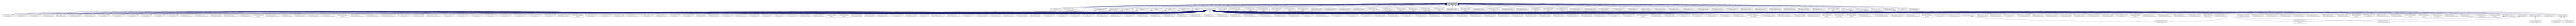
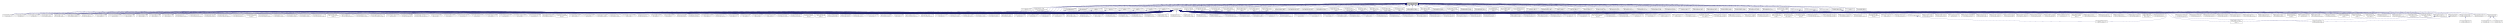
  digraph {
    fontname="JetBrains Mono"
    node [color=black fillcolor=white fontname="JetBrains Mono" fontsize=10 shape=record style=filled]
    edge [color=midnightblue dir=back fontname="JetBrains Mono" fontsize=10 labelfontname=Helvetica labelfontsize=10 style=solid]
    n1 [fillcolor=grey75 fontcolor=black height=0.2 label="drivers/include/periph\l/adc.h" width=0.4]
    n2 [height=0.2 label="cpu/esp32/include/adc\l_arch.h" width=0.4]
    n3 [height=0.2 label="boards/adafruit-grand\l-central-m4-express/include\l/arduino_iomap.h" width=0.4]
    n4 [height=0.2 label="boards/adafruit-metro\l-m4-express/include/arduino\l_iomap.h" width=0.4]
    n5 [height=0.2 label="boards/common/arduino\l-atmega/include/arduino\l_iomap.h" width=0.4]
    n6 [height=0.2 label="boards/common/arduino\l-due/include/arduino\l_iomap.h" width=0.4]
    n7 [height=0.2 label="boards/common/arduino\l-mkr/include/arduino\l_iomap.h" width=0.4]
    n8 [height=0.2 label="boards/common/arduino\l-zero/include/arduino\l_iomap.h" width=0.4]
    n9 [height=0.2 label="boards/common/nucleo144\l/include/arduino_iomap.h" width=0.4]
    n10 [height=0.2 label="boards/common/nucleo32\l/include/arduino_iomap.h" width=0.4]
    n11 [height=0.2 label="boards/common/nucleo64\l/include/arduino_iomap.h" width=0.4]
    n12 [height=0.2 label="boards/common/silabs\l/include/arduino_iomap.h" width=0.4]
    n13 [height=0.2 label="boards/common/slwstk6000b\l/include/board.h" width=0.4]
    n14 [height=0.2 label="boards/esp32-heltec\l-lora32-v2/include/arduino\l_iomap.h" width=0.4]
    n15 [height=0.2 label="boards/esp32-mh-et\l-live-minikit/include\l/arduino_iomap.h" width=0.4]
    n16 [height=0.2 label="boards/esp32-olimex\l-evb/include/arduino\l_iomap.h" width=0.4]
    n17 [height=0.2 label="boards/esp32-ttgo-t\l-beam/include/arduino\l_iomap.h" width=0.4]
    n18 [height=0.2 label="boards/esp32-wemos\l-lolin-d32-pro/include\l/arduino_iomap.h" width=0.4]
    n19 [height=0.2 label="boards/esp32-wroom\l-32/include/arduino\l_iomap.h" width=0.4]
    n20 [height=0.2 label="boards/esp32-wrover\l-kit/include/arduino\l_iomap.h" width=0.4]
    n21 [height=0.2 label="boards/esp32c3-devkit\l/include/arduino_iomap.h" width=0.4]
    n22 [height=0.2 label="boards/esp32c3-wemos\l-mini/include/arduino\l_iomap.h" width=0.4]
    n23 [height=0.2 label="boards/esp32s2-devkit\l/include/arduino_iomap.h" width=0.4]
    n24 [height=0.2 label="boards/esp32s2-lilygo\l-ttgo-t8/include/arduino\l_iomap.h" width=0.4]
    n25 [height=0.2 label="boards/esp32s3-devkit\l/include/arduino_iomap.h" width=0.4]
    n26 [height=0.2 label="boards/esp32s3-pros3\l/include/arduino_iomap.h" width=0.4]
    n27 [height=0.2 label="boards/esp8266-esp\l-12x/include/arduino\l_iomap.h" width=0.4]
    n28 [height=0.2 label="boards/esp8266-olimex\l-mod/include/arduino\l_iomap.h" width=0.4]
    n29 [height=0.2 label="boards/esp8266-sparkfun\l-thing/include/arduino\l_iomap.h" width=0.4]
    n30 [height=0.2 label="boards/feather-m0/include\l/arduino_iomap.h" width=0.4]
    n31 [height=0.2 label="boards/firefly/include\l/adc_params.h" width=0.4]
    n32 [height=0.2 label="boards/gd32vf103c-start\l/include/arduino_iomap.h" width=0.4]
    n33 [height=0.2 label="boards/ikea-tradfri\l/include/board.h" width=0.4]
    n34 [height=0.2 label="boards/nrf51dk/include\l/arduino_iomap.h" width=0.4]
    n35 [height=0.2 label="boards/nrf52840dk/include\l/arduino_iomap.h" width=0.4]
    n36 [height=0.2 label="boards/nrf52dk/include\l/arduino_iomap.h" width=0.4]
    n37 [height=0.2 label="boards/nucleo-wl55jc\l/include/arduino_iomap.h" width=0.4]
    n38 [height=0.2 label="boards/omote/include\l/adc_params.h" width=0.4]
    n39 [height=0.2 label="boards/p-nucleo-wb55\l/include/arduino_iomap.h" width=0.4]
    n40 [height=0.2 label="boards/remote-pa/include\l/adc_params.h" width=0.4]
    n41 [height=0.2 label="boards/remote-reva\l/include/adc_params.h" width=0.4]
    n42 [height=0.2 label="boards/remote-revb\l/include/adc_params.h" width=0.4]
    n43 [height=0.2 label="boards/remote-revb\l/include/arduino_iomap.h" width=0.4]
    n44 [height=0.2 label="boards/saml21-xpro\l/include/arduino_iomap.h" width=0.4]
    n45 [height=0.2 label="boards/slstk3401a/include\l/board.h" width=0.4]
    n46 [height=0.2 label="boards/slstk3402a/include\l/board.h" width=0.4]
    n47 [height=0.2 label="boards/sltb001a/include\l/board.h" width=0.4]
    n48 [height=0.2 label="boards/sodaq-autonomo\l/include/arduino_iomap.h" width=0.4]
    n49 [height=0.2 label="boards/sodaq-explorer\l/include/arduino_iomap.h" width=0.4]
    n50 [height=0.2 label="boards/sodaq-one/include\l/arduino_iomap.h" width=0.4]
    n51 [height=0.2 label="boards/sodaq-sara-aff\l/include/arduino_iomap.h" width=0.4]
    n52 [height=0.2 label="boards/sodaq-sara-sff\l/include/arduino_iomap.h" width=0.4]
    n53 [height=0.2 label="boards/stk3200/include\l/board.h" width=0.4]
    n54 [height=0.2 label="boards/stk3600/include\l/board.h" width=0.4]
    n55 [height=0.2 label="boards/stk3700/include\l/board.h" width=0.4]
    n56 [height=0.2 label="boards/stm32f4discovery\l/include/arduino_iomap.h" width=0.4]
    n57 [height=0.2 label="boards/stm32l496g-disco\l/include/arduino_iomap.h" width=0.4]
    n58 [height=0.2 label="boards/ublox-c030-u201\l/include/arduino_iomap.h" width=0.4]
    n59 [height=0.2 label="boards/waspmote-pro\l/include/arduino_iomap.h" width=0.4]
    n60 [height=0.2 label="boards/waveshare-nrf52840\l-eval-kit/include/arduino\l_iomap.h" width=0.4]
    n61 [height=0.2 label="drivers/include/cc110x.h" width=0.4]
    n62 [height=0.2 label="drivers/include/gp2y10xx.h" width=0.4]
    n63 [height=0.2 label="drivers/include/mq3.h" width=0.4]
    n64 [height=0.2 label="drivers/include/saul\l/periph.h" width=0.4]
    n65 [height=0.2 label="drivers/io1_xplained\l/include/io1_xplained\l_internals.h" width=0.4]
    n66 [height=0.2 label="sys/arduino/include\l/arduino_board_analog.h" width=0.4]
    n67 [height=0.2 label="sys/include/analog\l_util.h" width=0.4]
    n68 [height=0.2 label="sys/include/entropy\l_source/adc_noise.h" width=0.4]
    n69 [height=0.2 label="boards/adafruit-metro\l-m4-express/include/board.h" width=0.4]
    n70 [height=0.2 label="boards/common/slwstk6000b\l/include/gpio_params.h" width=0.4]
    n71 [height=0.2 label="boards/slwstk6220a\l/include/board.h" width=0.4]
    n72 [height=0.2 label="boards/ikea-tradfri\l/include/gpio_params.h" width=0.4]
    n73 [height=0.2 label="boards/slstk3401a/include\l/gpio_params.h" width=0.4]
    n74 [height=0.2 label="boards/slstk3402a/include\l/gpio_params.h" width=0.4]
    n75 [height=0.2 label="boards/sltb001a/include\l/gpio_params.h" width=0.4]
    n76 [height=0.2 label="boards/slwstk6220a\l/include/gpio_params.h" width=0.4]
    n77 [height=0.2 label="boards/stk3200/include\l/gpio_params.h" width=0.4]
    n78 [height=0.2 label="boards/stk3600/include\l/gpio_params.h" width=0.4]
    n79 [height=0.2 label="boards/stk3700/include\l/gpio_params.h" width=0.4]
    n80 [height=0.2 label="drivers/cc110x/include\l/cc110x_communication.h" width=0.4]
    n81 [height=0.2 label="drivers/gp2y10xx/include\l/gp2y10xx_params.h" width=0.4]
    n82 [height=0.2 label="boards/adafruit-metro\l-m4-express/include/gpio\l_params.h" width=0.4]
    n83 [height=0.2 label="boards/acd52832/include\l/gpio_params.h" width=0.4]
    n84 [height=0.2 label="boards/adafruit-clue\l/include/gpio_params.h" width=0.4]
    n85 [height=0.2 label="boards/adafruit-grand\l-central-m4-express/include\l/gpio_params.h" width=0.4]
    n86 [height=0.2 label="boards/adafruit-itsybitsy\l-m4/include/gpio_params.h" width=0.4]
    n87 [height=0.2 label="boards/adafruit-itsybitsy\l-nrf52/include/gpio_params.h" width=0.4]
    n88 [height=0.2 label="boards/adafruit-pybadge\l/include/gpio_params.h" width=0.4]
    n89 [height=0.2 label="boards/alientek-pandora\l/include/gpio_params.h" width=0.4]
    n90 [height=0.2 label="boards/arduino-nano\l-33-ble/include/gpio\l_params.h" width=0.4]
    n91 [height=0.2 label="boards/arduino-nano\l-33-ble-sense/include\l/gpio_params.h" width=0.4]
    n92 [height=0.2 label="boards/arduino-nano\l-33-iot/include/gpio\l_params.h" width=0.4]
    n93 [height=0.2 label="boards/atmega256rfr2\l-xpro/include/gpio_params.h" width=0.4]
    n94 [height=0.2 label="boards/atmega328p-xplained\l-mini/include/gpio_params.h" width=0.4]
    n95 [height=0.2 label="boards/atxmega-a1-xplained\l/include/gpio_params.h" width=0.4]
    n96 [height=0.2 label="boards/atxmega-a1u\l-xpro/include/gpio_params.h" width=0.4]
    n97 [height=0.2 label="boards/atxmega-a3bu\l-xplained/include/gpio\l_params.h" width=0.4]
    n98 [height=0.2 label="boards/avr-rss2/include\l/gpio_params.h" width=0.4]
    n99 [height=0.2 label="boards/b-l072z-lrwan1\l/include/gpio_params.h" width=0.4]
    n100 [height=0.2 label="boards/b-l475e-iot01a\l/include/gpio_params.h" width=0.4]
    n101 [height=0.2 label="boards/b-u585i-iot02a\l/include/gpio_params.h" width=0.4]
    n102 [height=0.2 label="boards/bastwan/include\l/gpio_params.h" width=0.4]
    n103 [height=0.2 label="boards/bluepill-stm32f030c8\l/include/gpio_params.h" width=0.4]
    n104 [height=0.2 label="boards/calliope-mini\l/include/gpio_params.h" width=0.4]
    n105 [height=0.2 label="boards/cc1312-launchpad\l/include/gpio_params.h" width=0.4]
    n106 [height=0.2 label="boards/cc1350-launchpad\l/include/gpio_params.h" width=0.4]
    n107 [height=0.2 label="boards/cc1352-launchpad\l/include/gpio_params.h" width=0.4]
    n108 [height=0.2 label="boards/cc1352p-launchpad\l/include/gpio_params.h" width=0.4]
    n109 [height=0.2 label="boards/cc2650-launchpad\l/include/gpio_params.h" width=0.4]
    n110 [height=0.2 label="boards/cc2650stk/include\l/gpio_params.h" width=0.4]
    n111 [height=0.2 label="boards/common/arduino\l-atmega/include/gpio\l_params.h" width=0.4]
    n112 [height=0.2 label="boards/common/arduino\l-due/include/gpio_params.h" width=0.4]
    n113 [height=0.2 label="boards/common/arduino\l-mkr/include/gpio_params.h" width=0.4]
    n114 [height=0.2 label="boards/common/arduino\l-zero/include/gpio_params.h" width=0.4]
    n115 [height=0.2 label="boards/common/blxxxpill\l/include/gpio_params.h" width=0.4]
    n116 [height=0.2 label="boards/common/e104\l-bt50xxa-tb/include\l/gpio_params.h" width=0.4]
    n117 [height=0.2 label="boards/common/iotlab\l/include/gpio_params.h" width=0.4]
    n118 [height=0.2 label="boards/common/nrf52xxxdk\l/include/gpio_params.h" width=0.4]
    n119 [height=0.2 label="boards/common/nrf52xxxdk\l/include/pwm_params.h" width=0.4]
    n120 [height=0.2 label="boards/common/nucleo144\l/include/gpio_params.h" width=0.4]
    n121 [height=0.2 label="boards/common/nucleo32\l/include/gpio_params.h" width=0.4]
    n122 [height=0.2 label="boards/common/nucleo64\l/include/gpio_params.h" width=0.4]
    n123 [height=0.2 label="boards/common/particle\l-mesh/include/gpio_params.h" width=0.4]
    n124 [height=0.2 label="boards/common/particle\l-mesh/include/pwm_params.h" width=0.4]
    n125 [height=0.2 label="boards/common/saml1x\l/include/gpio_params.h" width=0.4]
    n126 [height=0.2 label="boards/common/weact\l-f4x1cx/include/gpio\l_params.h" width=0.4]
    n127 [height=0.2 label="boards/dwm1001/include\l/gpio_params.h" width=0.4]
    n128 [height=0.2 label="boards/e180-zg120b\l-tb/include/gpio_params.h" width=0.4]
    n129 [height=0.2 label="boards/ek-lm4f120xl\l/include/gpio_params.h" width=0.4]
    n130 [height=0.2 label="boards/esp32-ethernet\l-kit-v1_0/include/gpio\l_params.h" width=0.4]
    n131 [height=0.2 label="boards/esp32-heltec\l-lora32-v2/include/gpio\l_params.h" width=0.4]
    n132 [height=0.2 label="boards/esp32-mh-et\l-live-minikit/include\l/gpio_params.h" width=0.4]
    n133 [height=0.2 label="boards/esp32-olimex\l-evb/include/gpio_params.h" width=0.4]
    n134 [height=0.2 label="boards/esp32-ttgo-t\l-beam/include/gpio_params.h" width=0.4]
    n135 [height=0.2 label="boards/esp32-wemos\l-lolin-d32-pro/include\l/gpio_params.h" width=0.4]
    n136 [height=0.2 label="boards/esp32-wroom\l-32/include/gpio_params.h" width=0.4]
    n137 [height=0.2 label="boards/esp32-wrover\l-kit/include/gpio_params.h" width=0.4]
    n138 [height=0.2 label="boards/esp32c3-devkit\l/include/gpio_params.h" width=0.4]
    n139 [height=0.2 label="boards/esp32c3-wemos\l-mini/include/gpio_params.h" width=0.4]
    n140 [height=0.2 label="boards/esp32s2-devkit\l/include/gpio_params.h" width=0.4]
    n141 [height=0.2 label="boards/esp32s2-lilygo\l-ttgo-t8/include/gpio\l_params.h" width=0.4]
    n142 [height=0.2 label="boards/esp32s2-wemos\l-mini/include/gpio_params.h" width=0.4]
    n143 [height=0.2 label="boards/esp32s3-box\l/include/gpio_params.h" width=0.4]
    n144 [height=0.2 label="boards/esp32s3-devkit\l/include/gpio_params.h" width=0.4]
    n145 [height=0.2 label="boards/esp32s3-pros3\l/include/gpio_params.h" width=0.4]
    n146 [height=0.2 label="boards/esp32s3-usb\l-otg/include/gpio_params.h" width=0.4]
    n147 [height=0.2 label="boards/esp32s3-wt32\l-sc01-plus/include/gpio\l_params.h" width=0.4]
    n148 [height=0.2 label="boards/esp8266-esp\l-12x/include/gpio_params.h" width=0.4]
    n149 [height=0.2 label="boards/esp8266-olimex\l-mod/include/gpio_params.h" width=0.4]
    n150 [height=0.2 label="boards/esp8266-sparkfun\l-thing/include/gpio_params.h" width=0.4]
    n151 [height=0.2 label="boards/feather-m0/include\l/gpio_params.h" width=0.4]
    n152 [height=0.2 label="boards/feather-nrf52840\l/include/gpio_params.h" width=0.4]
    n153 [height=0.2 label="boards/feather-nrf52840\l-sense/include/gpio_params.h" width=0.4]
    n154 [height=0.2 label="boards/firefly/include\l/gpio_params.h" width=0.4]
    n155 [height=0.2 label="boards/frdm-k22f/include\l/adc_params.h" width=0.4]
    n156 [height=0.2 label="boards/frdm-k22f/include\l/gpio_params.h" width=0.4]
    n157 [height=0.2 label="boards/frdm-k64f/include\l/adc_params.h" width=0.4]
    n158 [height=0.2 label="boards/frdm-kl43z/include\l/adc_params.h" width=0.4]
    n159 [height=0.2 label="boards/frdm-kl43z/include\l/gpio_params.h" width=0.4]
    n160 [height=0.2 label="boards/frdm-kw41z/include\l/adc_params.h" width=0.4]
    n161 [height=0.2 label="boards/frdm-kw41z/include\l/gpio_params.h" width=0.4]
    n162 [height=0.2 label="boards/gd32vf103c-start\l/include/gpio_params.h" width=0.4]
    n163 [height=0.2 label="boards/generic-cc2538\l-cc2592-dk/include/gpio\l_params.h" width=0.4]
    n164 [height=0.2 label="boards/hamilton/include\l/gpio_params.h" width=0.4]
    n165 [height=0.2 label="boards/hip-badge/include\l/gpio_params.h" width=0.4]
    n166 [height=0.2 label="boards/lobaro-lorabox\l/include/gpio_params.h" width=0.4]
    n167 [height=0.2 label="boards/lora-e5-dev\l/include/gpio_params.h" width=0.4]
    n168 [height=0.2 label="boards/maple-mini/include\l/gpio_params.h" width=0.4]
    n169 [height=0.2 label="boards/mbed_lpc1768\l/include/gpio_params.h" width=0.4]
    n170 [height=0.2 label="boards/mcb2388/include\l/adc_params.h" width=0.4]
    n171 [height=0.2 label="boards/mcb2388/include\l/gpio_params.h" width=0.4]
    n172 [height=0.2 label="boards/mega-xplained\l/include/adc_params.h" width=0.4]
    n173 [height=0.2 label="boards/mega-xplained\l/include/gpio_params.h" width=0.4]
    n174 [height=0.2 label="boards/microbit/include\l/gpio_params.h" width=0.4]
    n175 [height=0.2 label="boards/microbit-v2\l/include/gpio_params.h" width=0.4]
    n176 [height=0.2 label="boards/msbiot/include\l/gpio_params.h" width=0.4]
    n177 [height=0.2 label="boards/mulle/include\l/adc_params.h" width=0.4]
    n178 [height=0.2 label="boards/mulle/include\l/gpio_params.h" width=0.4]
    n179 [height=0.2 label="boards/nrf51dk/include\l/gpio_params.h" width=0.4]
    n180 [height=0.2 label="boards/nrf52832-mdk\l/include/gpio_params.h" width=0.4]
    n181 [height=0.2 label="boards/nrf52840-mdk\l/include/gpio_params.h" width=0.4]
    n182 [height=0.2 label="boards/nrf52840-mdk\l-dongle/include/gpio\l_params.h" width=0.4]
    n183 [height=0.2 label="boards/nrf52840-mdk\l-dongle/include/pwm\l_params.h" width=0.4]
    n184 [height=0.2 label="boards/nrf52840dongle\l/include/gpio_params.h" width=0.4]
    n185 [height=0.2 label="boards/nrf52840dongle\l/include/pwm_params.h" width=0.4]
    n186 [height=0.2 label="boards/nucleo-wl55jc\l/include/gpio_params.h" width=0.4]
    n187 [height=0.2 label="boards/nz32-sc151/include\l/gpio_params.h" width=0.4]
    n188 [height=0.2 label="boards/olimexino-stm32\l/include/gpio_params.h" width=0.4]
    n189 [height=0.2 label="boards/omote/include\l/gpio_params.h" width=0.4]
    n190 [height=0.2 label="boards/openlabs-kw41z\l-mini/include/adc_params.h" width=0.4]
    n191 [height=0.2 label="boards/openlabs-kw41z\l-mini/include/gpio_params.h" width=0.4]
    n192 [height=0.2 label="boards/openmote-b/include\l/gpio_params.h" width=0.4]
    n193 [height=0.2 label="boards/p-l496g-cell02\l/include/gpio_params.h" width=0.4]
    n194 [height=0.2 label="boards/p-nucleo-wb55\l/include/gpio_params.h" width=0.4]
    n195 [height=0.2 label="boards/pba-d-01-kw2x\l/include/gpio_params.h" width=0.4]
    n196 [height=0.2 label="boards/phynode-kw41z\l/include/adc_params.h" width=0.4]
    n197 [height=0.2 label="boards/phynode-kw41z\l/include/gpio_params.h" width=0.4]
    n198 [height=0.2 label="boards/pyboard/include\l/gpio_params.h" width=0.4]
    n199 [height=0.2 label="boards/qn9080dk/include\l/gpio_params.h" width=0.4]
    n200 [height=0.2 label="boards/reel/include\l/gpio_params.h" width=0.4]
    n201 [height=0.2 label="boards/remote-pa/include\l/gpio_params.h" width=0.4]
    n202 [height=0.2 label="boards/remote-reva\l/include/gpio_params.h" width=0.4]
    n203 [height=0.2 label="boards/remote-revb\l/include/gpio_params.h" width=0.4]
    n204 [height=0.2 label="boards/rpi-pico/include\l/gpio_params.h" width=0.4]
    n205 [height=0.2 label="boards/samd10-xmini\l/include/gpio_params.h" width=0.4]
    n206 [height=0.2 label="boards/samd20-xpro\l/include/gpio_params.h" width=0.4]
    n207 [height=0.2 label="boards/samd21-xpro\l/include/gpio_params.h" width=0.4]
    n208 [height=0.2 label="boards/same54-xpro\l/include/gpio_params.h" width=0.4]
    n209 [height=0.2 label="boards/saml21-xpro\l/include/gpio_params.h" width=0.4]
    n210 [height=0.2 label="boards/samr21-xpro\l/include/gpio_params.h" width=0.4]
    n211 [height=0.2 label="boards/samr30-xpro\l/include/gpio_params.h" width=0.4]
    n212 [height=0.2 label="boards/samr34-xpro\l/include/gpio_params.h" width=0.4]
    n213 [height=0.2 label="boards/seeedstudio\l-gd32/include/gpio_params.h" width=0.4]
    n214 [height=0.2 label="boards/seeeduino_arch\l-pro/include/gpio_params.h" width=0.4]
    n215 [height=0.2 label="boards/seeeduino_xiao\l/include/gpio_params.h" width=0.4]
    n216 [height=0.2 label="boards/sensebox_samd21\l/include/gpio_params.h" width=0.4]
    n217 [height=0.2 label="boards/serpente/include\l/pwm_params.h" width=0.4]
    n218 [height=0.2 label="boards/sipeed-longan\l-nano/include/gpio_params.h" width=0.4]
    n219 [height=0.2 label="boards/slstk3400a/include\l/gpio_params.h" width=0.4]
    n220 [height=0.2 label="boards/slstk3701a/include\l/gpio_params.h" width=0.4]
    n221 [height=0.2 label="boards/sltb009a/include\l/gpio_params.h" width=0.4]
    n222 [height=0.2 label="boards/sodaq-autonomo\l/include/gpio_params.h" width=0.4]
    n223 [height=0.2 label="boards/sodaq-explorer\l/include/gpio_params.h" width=0.4]
    n224 [height=0.2 label="boards/sodaq-one/include\l/gpio_params.h" width=0.4]
    n225 [height=0.2 label="boards/sodaq-sara-aff\l/include/gpio_params.h" width=0.4]
    n226 [height=0.2 label="boards/sodaq-sara-sff\l/include/gpio_params.h" width=0.4]
    n227 [height=0.2 label="boards/stm32f0discovery\l/include/gpio_params.h" width=0.4]
    n228 [height=0.2 label="boards/stm32f3discovery\l/include/gpio_params.h" width=0.4]
    n229 [height=0.2 label="boards/stm32f429i-disc1\l/include/gpio_params.h" width=0.4]
    n230 [height=0.2 label="boards/stm32f469i-disco\l/include/gpio_params.h" width=0.4]
    n231 [height=0.2 label="boards/stm32f4discovery\l/include/gpio_params.h" width=0.4]
    n232 [height=0.2 label="boards/stm32f723e-disco\l/include/gpio_params.h" width=0.4]
    n233 [height=0.2 label="boards/stm32f746g-disco\l/include/gpio_params.h" width=0.4]
-   n234 [height=0.2 label="boards/stm32f769i-disco\l/include/gpio_params.h" width=0.4]
    n235 [height=0.2 label="boards/stm32l0538-disco\l/include/gpio_params.h" width=0.4]
    n236 [height=0.2 label="boards/stm32l476g-disco\l/include/gpio_params.h" width=0.4]
    n237 [height=0.2 label="boards/stm32l496g-disco\l/include/gpio_params.h" width=0.4]
    n238 [height=0.2 label="boards/ublox-c030-u201\l/include/gpio_params.h" width=0.4]
    n239 [height=0.2 label="boards/usb-kw41z/include\l/adc_params.h" width=0.4]
    n240 [height=0.2 label="boards/usb-kw41z/include\l/gpio_params.h" width=0.4]
    n241 [height=0.2 label="boards/waveshare-nrf52840\l-eval-kit/include/gpio\l_params.h" width=0.4]
    n242 [height=0.2 label="boards/weact-g030f6\l/include/gpio_params.h" width=0.4]
    n243 [height=0.2 label="boards/xg23-pk6068a\l/include/gpio_params.h" width=0.4]
    n244 [height=0.2 label="boards/zigduino/include\l/adc_params.h" width=0.4]
    n245 [height=0.2 label="boards/zigduino/include\l/gpio_params.h" width=0.4]
    n246 [height=0.2 label="drivers/include/pcf857x.h" width=0.4]
    n247 [height=0.2 label="drivers/pcf857x/include\l/pcf857x_params.h" width=0.4]
    n248 [height=0.2 label="drivers/io1_xplained\l/include/io1_xplained\l_params.h" width=0.4]
    n249 [height=0.2 label="drivers/mcp47xx/include\l/mcp47xx_params.h" width=0.4]
    n250 [height=0.2 label="sys/arduino/include\l/arduino_board.h" width=0.4]
    n251 [height=0.2 label="drivers/cc110x/include\l/cc110x_internal.h" width=0.4]
    n252 [height=0.2 label="sys/arduino/include\l/arduino.hpp" width=0.4]
    n253 [height=0.2 label="sys/arduino/include\l/spiport.hpp" width=0.4]
    n1 -> n2
    n1 -> n3
    n1 -> n4
    n1 -> n5
    n1 -> n6
    n1 -> n7
    n1 -> n8
    n1 -> n9
    n1 -> n10
    n1 -> n11
    n1 -> n12
    n1 -> n13
    n1 -> n14
    n1 -> n15
    n1 -> n16
    n1 -> n17
    n1 -> n18
    n1 -> n19
    n1 -> n20
    n1 -> n21
    n1 -> n22
    n1 -> n23
    n1 -> n24
    n1 -> n25
    n1 -> n26
    n1 -> n27
    n1 -> n28
    n1 -> n29
    n1 -> n30
    n1 -> n31
    n1 -> n32
    n1 -> n33
    n1 -> n34
    n1 -> n35
    n1 -> n36
    n1 -> n37
    n1 -> n38
    n1 -> n39
    n1 -> n40
    n1 -> n41
    n1 -> n42
    n1 -> n43
    n1 -> n44
    n1 -> n45
    n1 -> n46
    n1 -> n47
    n1 -> n48
    n1 -> n49
    n1 -> n50
    n1 -> n51
    n1 -> n52
    n1 -> n53
    n1 -> n54
    n1 -> n55
    n1 -> n56
    n1 -> n57
    n1 -> n58
    n1 -> n59
    n1 -> n60
    n1 -> n61
    n1 -> n62
    n1 -> n63
    n1 -> n64
    n1 -> n65
    n1 -> n66
    n1 -> n67
    n1 -> n68
    n4 -> n69
    n13 -> n70
    n20 -> n71
    n33 -> n72
    n45 -> n73
    n46 -> n74
    n47 -> n75
    n53 -> n77
    n54 -> n78
    n55 -> n79
    n61 -> n80
    n62 -> n81
    n64 -> n31
    n64 -> n38
    n64 -> n40
    n64 -> n41
    n64 -> n42
    n64 -> n70
    n64 -> n72
    n64 -> n73
    n64 -> n74
    n64 -> n75
    n64 -> n76
    n64 -> n77
    n64 -> n78
    n64 -> n79
    n64 -> n82
    n64 -> n83
    n64 -> n84
    n64 -> n85
    n64 -> n86
    n64 -> n87
    n64 -> n88
    n64 -> n89
    n64 -> n90
    n64 -> n91
    n64 -> n92
    n64 -> n93
    n64 -> n94
    n64 -> n95
    n64 -> n96
    n64 -> n97
    n64 -> n98
    n64 -> n99
    n64 -> n100
    n64 -> n101
    n64 -> n102
    n64 -> n103
    n64 -> n104
    n64 -> n105
    n64 -> n106
    n64 -> n107
    n64 -> n108
    n64 -> n109
    n64 -> n110
    n64 -> n111
    n64 -> n112
    n64 -> n113
    n64 -> n114
    n64 -> n115
    n64 -> n116
    n64 -> n117
    n64 -> n118
    n64 -> n119
    n64 -> n120
    n64 -> n121
    n64 -> n122
    n64 -> n123
    n64 -> n124
    n64 -> n125
    n64 -> n126
    n64 -> n127
    n64 -> n128
    n64 -> n129
    n64 -> n130
    n64 -> n131
    n64 -> n132
    n64 -> n133
    n64 -> n134
    n64 -> n135
    n64 -> n136
    n64 -> n137
    n64 -> n138
    n64 -> n139
    n64 -> n140
    n64 -> n141
    n64 -> n142
    n64 -> n143
    n64 -> n144
    n64 -> n145
    n64 -> n146
    n64 -> n147
    n64 -> n148
    n64 -> n149
    n64 -> n150
    n64 -> n151
    n64 -> n152
    n64 -> n153
    n64 -> n154
    n64 -> n155
    n64 -> n156
    n64 -> n157
    n64 -> n158
    n64 -> n159
    n64 -> n160
    n64 -> n161
    n64 -> n162
    n64 -> n163
    n64 -> n164
    n64 -> n165
    n64 -> n166
    n64 -> n167
    n64 -> n168
    n64 -> n169
    n64 -> n170
    n64 -> n171
    n64 -> n172
    n64 -> n173
    n64 -> n174
    n64 -> n175
    n64 -> n176
    n64 -> n177
    n64 -> n178
    n64 -> n179
    n64 -> n180
    n64 -> n181
    n64 -> n182
    n64 -> n183
    n64 -> n184
    n64 -> n185
    n64 -> n186
    n64 -> n187
    n64 -> n188
    n64 -> n189
    n64 -> n190
    n64 -> n191
    n64 -> n192
    n64 -> n193
    n64 -> n194
    n64 -> n195
    n64 -> n196
    n64 -> n197
    n64 -> n198
    n64 -> n199
    n64 -> n200
    n64 -> n201
    n64 -> n202
    n64 -> n203
    n64 -> n204
    n64 -> n205
    n64 -> n206
    n64 -> n207
    n64 -> n208
    n64 -> n209
    n64 -> n210
    n64 -> n211
    n64 -> n212
    n64 -> n213
    n64 -> n214
    n64 -> n215
    n64 -> n216
    n64 -> n217
    n64 -> n218
    n64 -> n219
    n64 -> n220
    n64 -> n221
    n64 -> n222
    n64 -> n223
    n64 -> n224
    n64 -> n225
    n64 -> n226
    n64 -> n227
    n64 -> n228
    n64 -> n229
    n64 -> n230
    n64 -> n231
    n64 -> n232
    n64 -> n233
-   n64 -> n234
    n64 -> n235
    n64 -> n236
    n64 -> n237
    n64 -> n238
    n64 -> n239
    n64 -> n240
    n64 -> n241
    n64 -> n242
    n64 -> n243
    n64 -> n244
    n64 -> n245
    n64 -> n246
    n64 -> n247
    n64 -> n248
    n64 -> n249
    n65 -> n248
    n66 -> n250
    n69 -> n82
    n71 -> n76
    n80 -> n251
    n246 -> n247
    n250 -> n252
    n250 -> n253
  }
